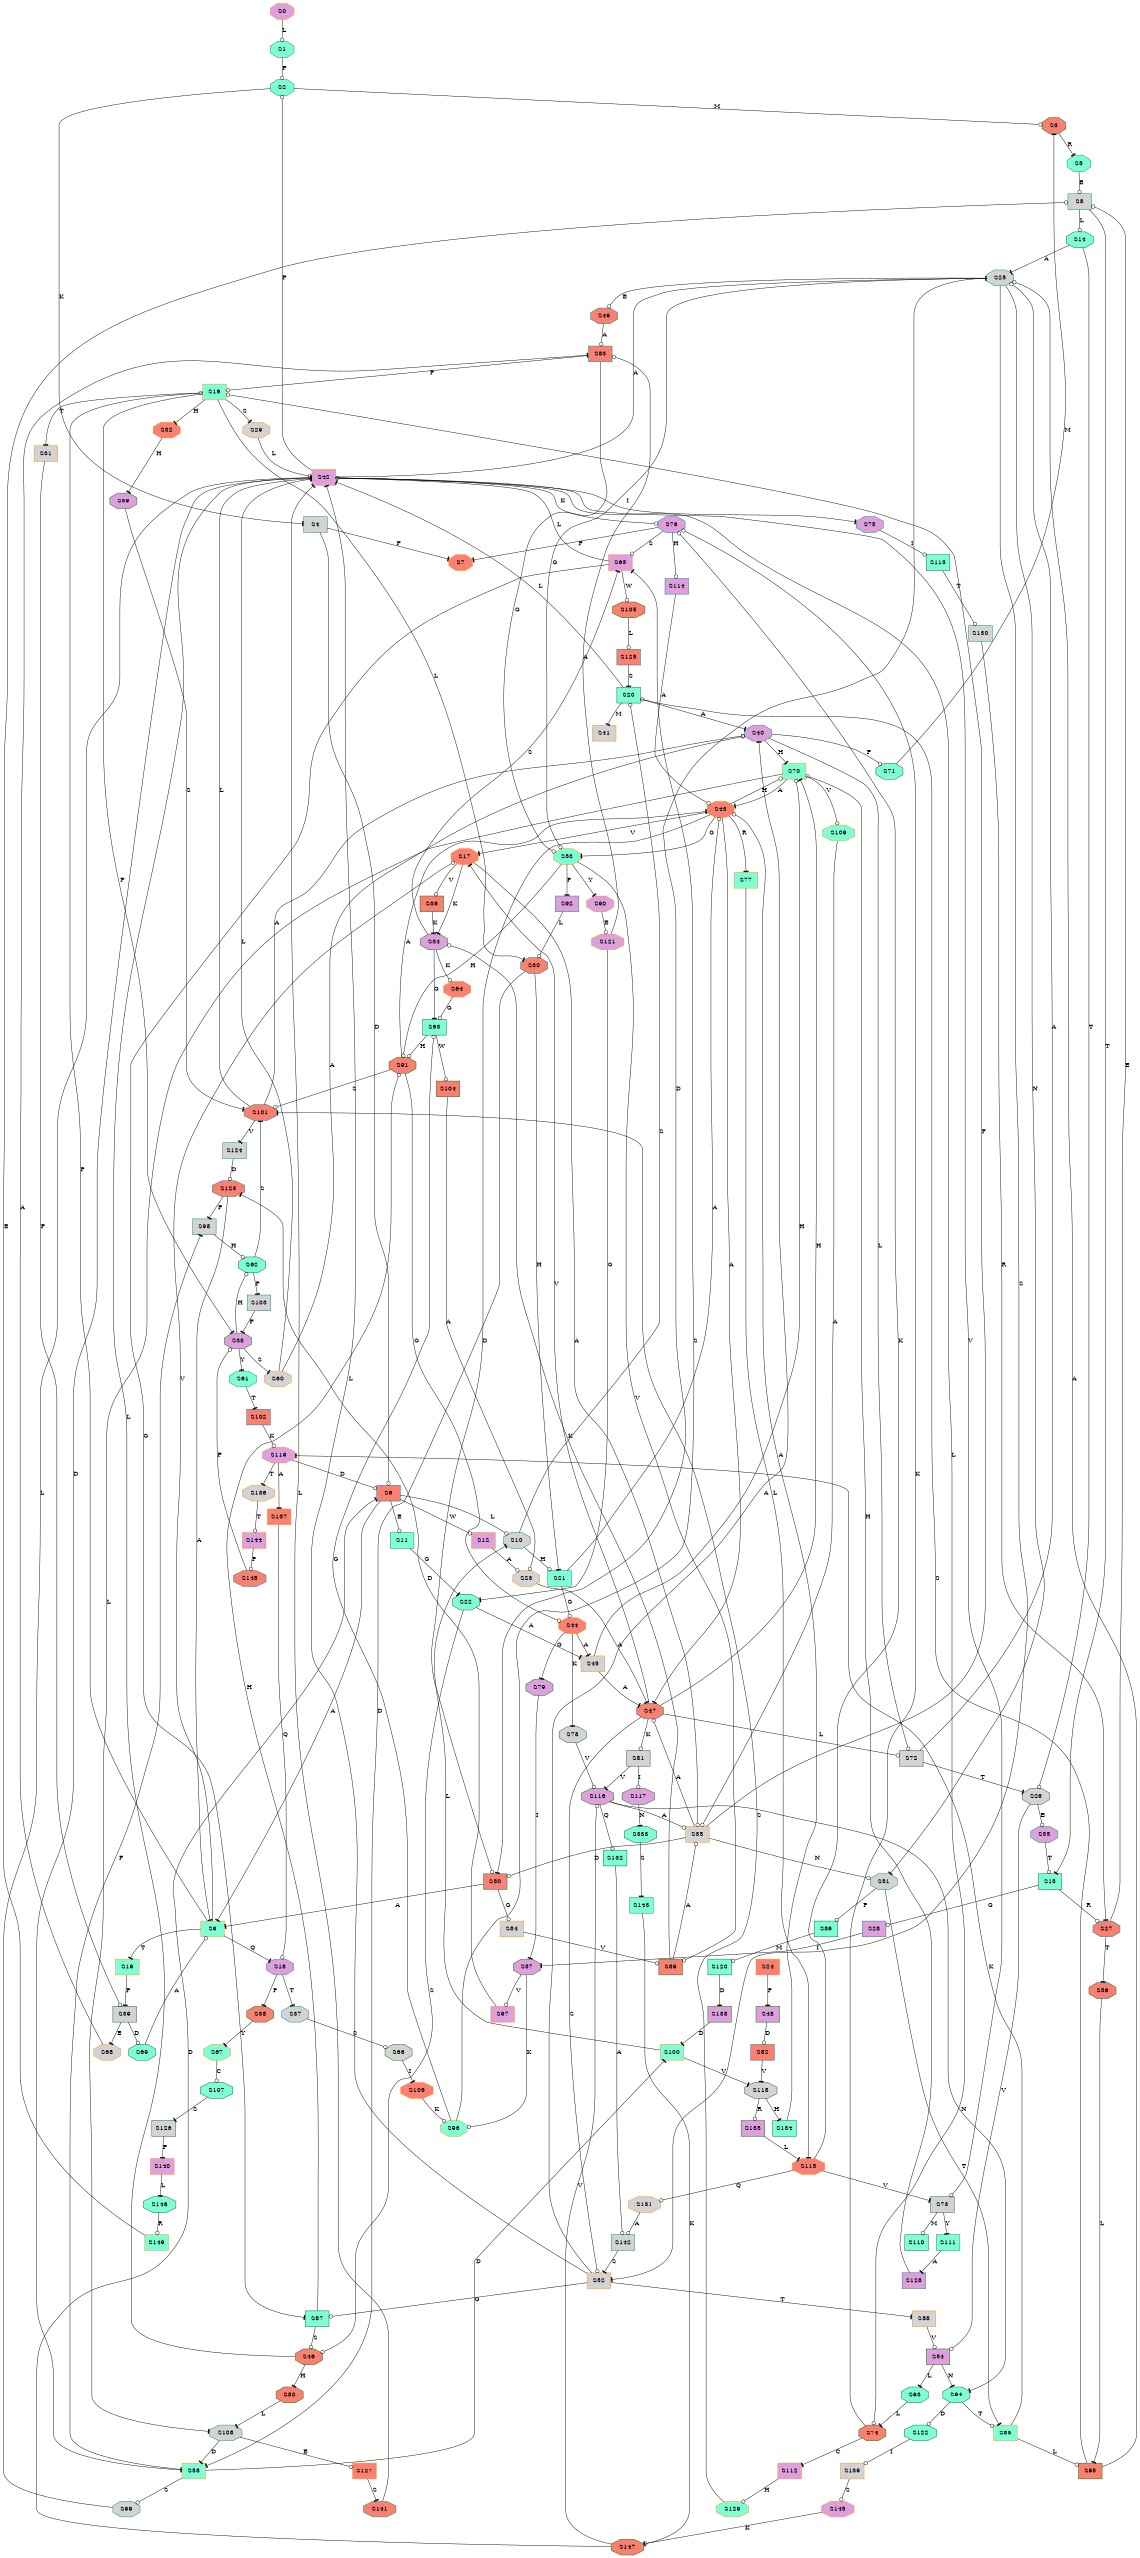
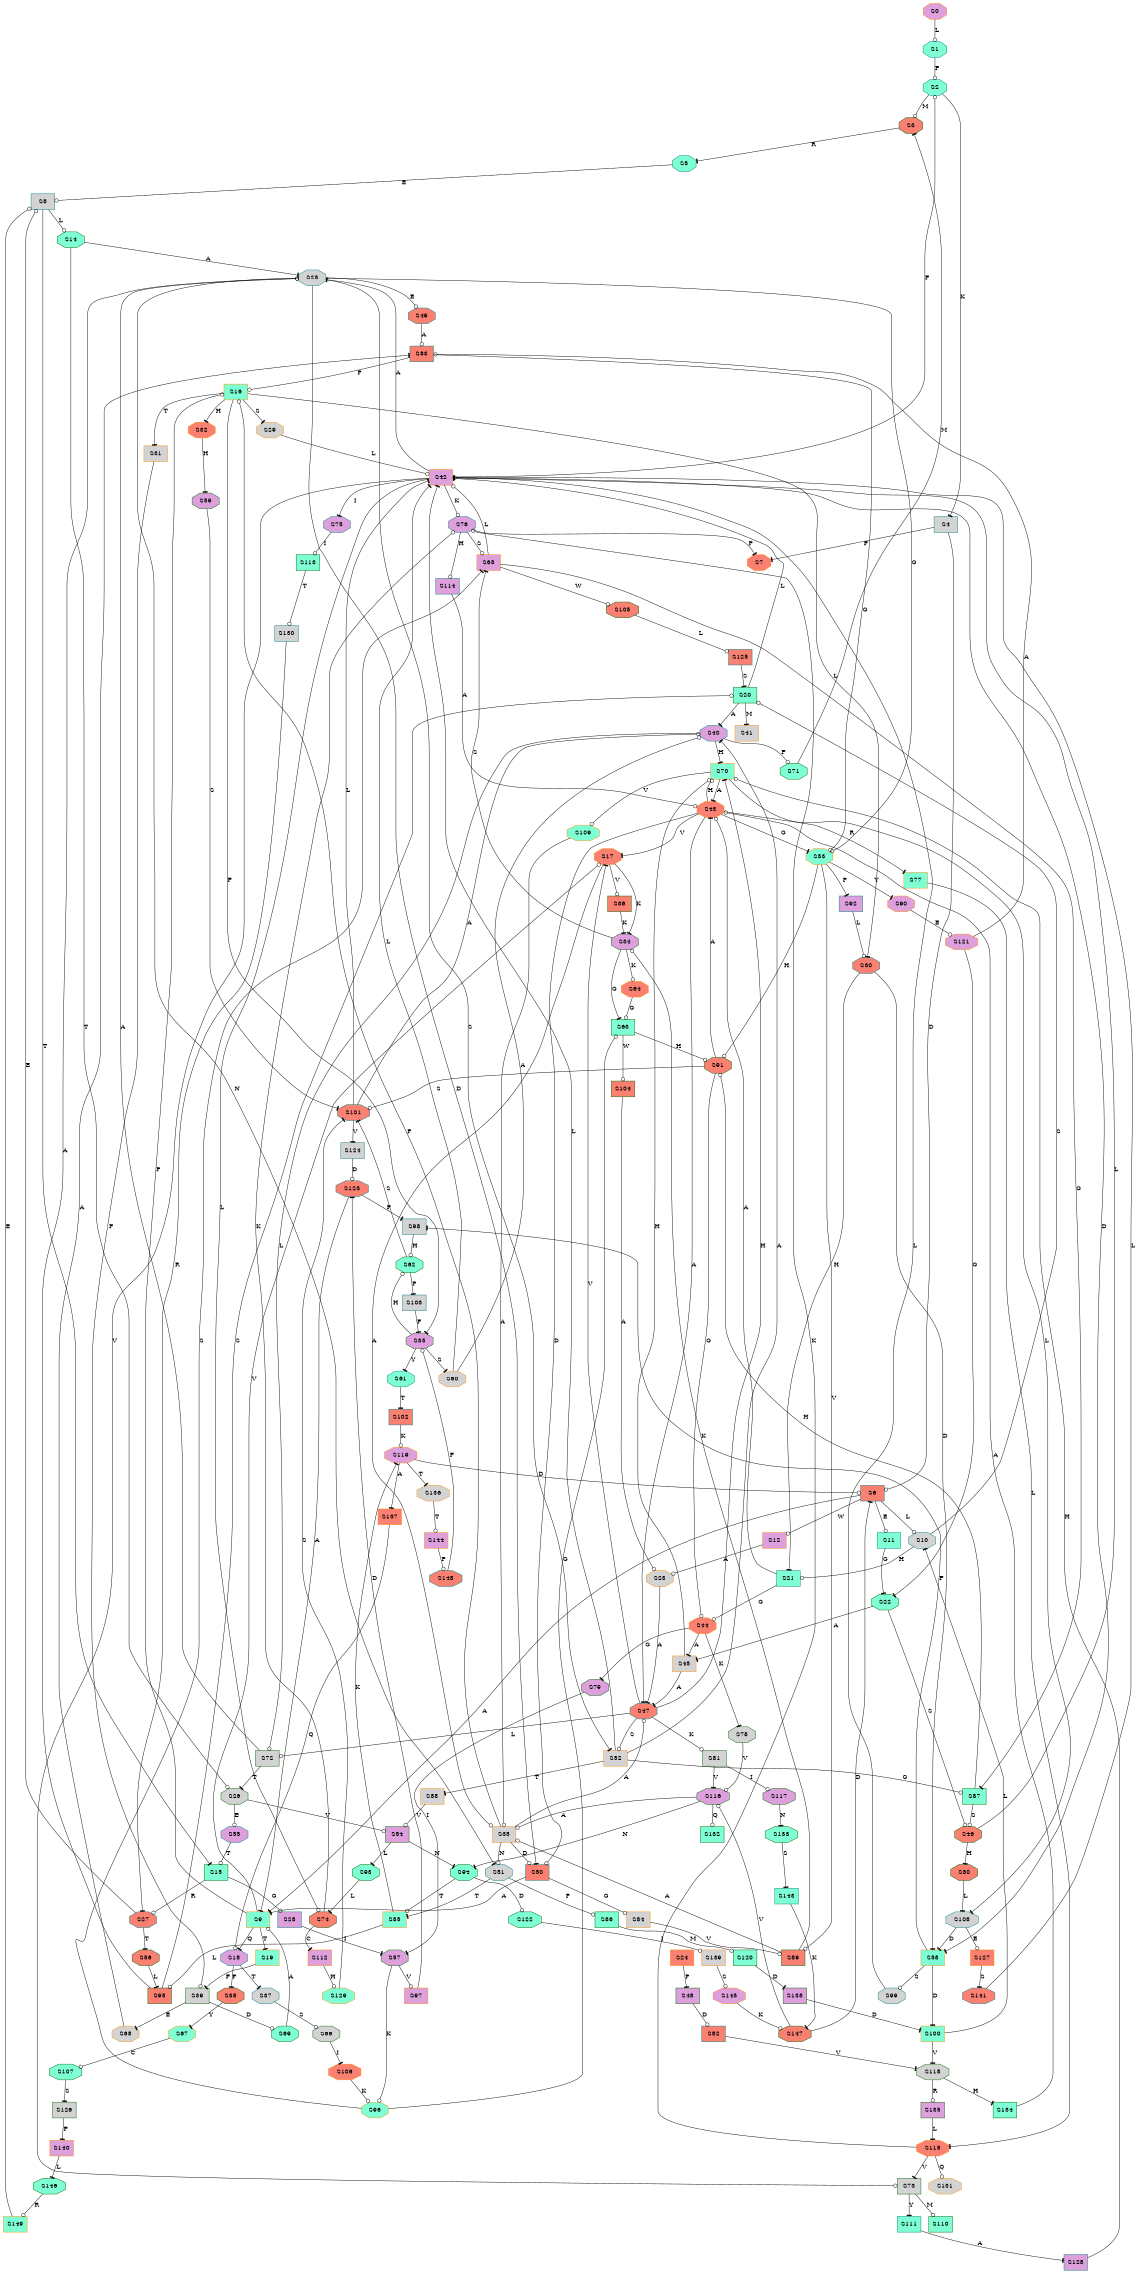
  strict digraph {
    node [color=darkgreen fillcolor=aquamarine shape=octagon style=filled]
    edge [arrowhead=odot]
    S0 [color=darkorange fillcolor=plum]
    S1 [color=teal]
    S2 [color=teal]
    S3 [fillcolor=salmon]
    S4 [color=teal fillcolor=lightgrey shape=box]
    S5 [color=teal]
    S6 [color=teal fillcolor=salmon shape=box]
    S7 [color=darkorange fillcolor=salmon]
    S8 [color=teal fillcolor=lightgrey shape=box]
    S9 [color=darkorange shape=box]
    S10 [color=teal fillcolor=lightgrey]
    S11 [color=teal shape=box]
    S12 [color=darkorange fillcolor=plum shape=box]
    S14
    S15 [shape=box]
    S16 [color=darkorange shape=box]
    S17 [color=darkorange fillcolor=salmon]
    S18 [color=teal fillcolor=plum]
    S19 [color=darkorange shape=box]
    S20 [shape=box]
    S21 [color=teal shape=box]
    S22
    S23 [color=darkorange fillcolor=lightgrey]
    S25 [color=teal fillcolor=lightgrey]
    S26 [fillcolor=lightgrey]
    S27 [color=teal fillcolor=salmon]
    S28 [color=teal fillcolor=plum shape=box]
    S29 [color=darkorange fillcolor=lightgrey]
    S30 [color=teal fillcolor=salmon]
    S31 [color=darkorange fillcolor=lightgrey shape=box]
    S32 [color=darkorange fillcolor=salmon]
    S33 [fillcolor=plum]
    S34 [fillcolor=plum]
    S35 [color=darkorange fillcolor=lightgrey shape=box]
    S36 [fillcolor=salmon shape=box]
    S37 [color=teal fillcolor=lightgrey]
    S38 [fillcolor=salmon]
    S39 [fillcolor=lightgrey shape=box]
    S40 [color=teal fillcolor=plum]
    S41 [color=darkorange fillcolor=lightgrey shape=box]
    S42 [color=darkorange fillcolor=plum shape=box]
    S43 [color=darkorange fillcolor=salmon]
    S44 [color=darkorange fillcolor=salmon]
    S45 [color=darkorange fillcolor=lightgrey shape=box]
    S46 [fillcolor=salmon]
    S47 [color=teal fillcolor=salmon]
    S24 [color=darkorange fillcolor=salmon shape=box]
    S48 [fillcolor=plum shape=box]
    S49 [color=teal fillcolor=salmon]
    S50 [color=teal fillcolor=salmon shape=box]
    S51 [color=teal fillcolor=lightgrey]
    S52 [color=darkorange fillcolor=lightgrey shape=box]
    S53 [color=darkorange]
    S54 [fillcolor=plum shape=box]
    S55 [color=teal fillcolor=plum]
    S56 [fillcolor=salmon]
    S57 [fillcolor=plum]
    S58 [color=darkorange shape=box]
    S59 [fillcolor=plum]
    S60 [color=darkorange fillcolor=lightgrey]
    S61 [color=teal]
    S62
    S63 [shape=box]
    S64 [color=darkorange fillcolor=salmon]
    S65 [color=darkorange fillcolor=plum shape=box]
    S66 [fillcolor=lightgrey]
    S67 [color=darkorange]
    S68 [color=darkorange fillcolor=lightgrey]
    S69
    S70 [color=darkorange shape=box]
    S71
    S72 [fillcolor=lightgrey shape=box]
    S73 [fillcolor=lightgrey shape=box]
    S74 [fillcolor=salmon]
    S75 [color=teal fillcolor=plum]
    S76 [color=teal fillcolor=plum]
    S77 [color=darkorange shape=box]
    S78 [fillcolor=lightgrey]
    S79 [fillcolor=plum]
    S80 [fillcolor=salmon]
    S81 [fillcolor=lightgrey shape=box]
    S82 [color=teal fillcolor=salmon shape=box]
    S83 [color=teal fillcolor=salmon shape=box]
    S84 [color=darkorange fillcolor=lightgrey shape=box]
    S85 [color=darkorange shape=box]
    S86 [shape=box]
    S87 [shape=box]
    S88 [color=darkorange fillcolor=lightgrey shape=box]
    S89 [fillcolor=salmon shape=box]
    S90 [color=darkorange fillcolor=plum]
    S91 [fillcolor=salmon]
    S92 [color=teal fillcolor=plum shape=box]
    S93
    S94
    S95 [fillcolor=salmon shape=box]
    S96 [color=darkorange]
    S97 [color=darkorange fillcolor=plum shape=box]
    S98 [color=teal fillcolor=lightgrey shape=box]
    S99 [color=teal fillcolor=lightgrey]
    S100 [color=darkorange shape=box]
    S101 [color=teal fillcolor=salmon]
    S102 [color=teal fillcolor=salmon shape=box]
    S103 [color=teal fillcolor=lightgrey shape=box]
    S104 [fillcolor=salmon shape=box]
    S105 [fillcolor=salmon]
    S106 [color=darkorange fillcolor=salmon]
    S107
    S108 [color=teal fillcolor=lightgrey]
    S109 [color=darkorange]
    S110 [shape=box]
    S111 [color=teal shape=box]
    S112 [color=darkorange fillcolor=plum shape=box]
    S113 [shape=box]
    S114 [color=teal fillcolor=plum shape=box]
    S115 [color=darkorange fillcolor=salmon]
    S116 [fillcolor=plum]
    S117 [fillcolor=plum]
    S118 [fillcolor=lightgrey]
    S119 [color=darkorange fillcolor=plum]
    S120 [shape=box]
    S121 [color=darkorange fillcolor=plum]
    S122
    S123 [color=teal fillcolor=salmon]
    S124 [color=teal fillcolor=lightgrey shape=box]
    S125 [color=teal fillcolor=salmon shape=box]
    S126 [fillcolor=lightgrey shape=box]
    S127 [color=darkorange fillcolor=salmon shape=box]
    S128 [color=teal fillcolor=plum shape=box]
    S129 [color=darkorange]
    S130 [color=teal fillcolor=lightgrey shape=box]
    S131 [color=darkorange fillcolor=lightgrey]
    S132 [shape=box]
-   S133 [label=S333]
+   S133
    S134 [shape=box]
    S135 [fillcolor=plum shape=box]
    S136 [color=darkorange fillcolor=lightgrey]
    S137 [color=darkorange fillcolor=salmon shape=box]
    S138 [fillcolor=plum shape=box]
    S139 [color=darkorange fillcolor=lightgrey shape=box]
    S140 [color=darkorange fillcolor=plum shape=box]
    S141 [color=teal fillcolor=salmon]
-   S142 [color=teal fillcolor=lightgrey shape=box]
    S143 [color=teal shape=box]
    S144 [color=darkorange fillcolor=plum shape=box]
    S145 [color=darkorange fillcolor=plum]
    S146
    S147 [fillcolor=salmon]
    S148 [color=teal fillcolor=salmon]
    S149 [color=darkorange shape=box]
    S0 -> S1 [label=L]
    S1 -> S2 [label=F]
    S2 -> S3 [label=M]
    S2 -> S4 [arrowhead=tee label=K]
    S3 -> S5 [arrowhead=tee label=R]
    S4 -> S6 [label=D]
    S4 -> S7 [arrowhead=tee label=F]
    S5 -> S8 [label=E]
    S6 -> S9 [arrowhead=tee label=A]
    S6 -> S10 [label=L]
    S6 -> S11 [label=E]
    S6 -> S12 [label=W]
    S8 -> S14 [label=L]
    S8 -> S15 [arrowhead=tee label=T]
    S9 -> S16 [label=P]
    S9 -> S17 [label=V]
    S9 -> S18 [arrowhead=tee label=Q]
    S9 -> S19 [arrowhead=tee label=T]
    S10 -> S20 [label=S]
    S10 -> S21 [label=H]
    S11 -> S22 [arrowhead=tee label=G]
    S12 -> S23 [label=A]
    S14 -> S25 [arrowhead=tee label=A]
    S14 -> S26 [label=T]
    S15 -> S27 [label=R]
    S15 -> S28 [label=G]
    S16 -> S29 [arrowhead=tee label=S]
    S16 -> S30 [arrowhead=tee label=L]
    S16 -> S31 [arrowhead=tee label=T]
    S16 -> S32 [arrowhead=tee label=H]
    S16 -> S33 [arrowhead=tee label=F]
    S17 -> S34 [arrowhead=tee label=K]
    S17 -> S35 [label=A]
    S17 -> S36 [label=V]
    S18 -> S37 [arrowhead=tee label=T]
    S18 -> S38 [arrowhead=tee label=P]
    S19 -> S39 [arrowhead=tee label=F]
    S20 -> S40 [arrowhead=tee label=A]
    S20 -> S41 [arrowhead=tee label=M]
    S20 -> S42 [arrowhead=tee label=L]
    S21 -> S43 [label=A]
    S21 -> S44 [label=G]
    S22 -> S45 [arrowhead=tee label=A]
    S22 -> S46 [label=S]
    S23 -> S47 [arrowhead=tee label=A]
    S25 -> S49 [label=E]
    S25 -> S50 [arrowhead=tee label=D]
    S25 -> S51 [arrowhead=tee label=N]
    S25 -> S52 [arrowhead=tee label=S]
    S25 -> S53 [label=G]
    S26 -> S54 [label=V]
    S26 -> S55 [label=E]
    S27 -> S8 [label=E]
    S27 -> S56 [arrowhead=tee label=T]
    S28 -> S57 [arrowhead=tee label=I]
    S29 -> S42 [label=L]
    S30 -> S21 [arrowhead=tee label=H]
    S30 -> S58 [arrowhead=tee label=D]
    S31 -> S39 [label=F]
    S32 -> S59 [arrowhead=tee label=H]
    S33 -> S60 [arrowhead=tee label=S]
    S33 -> S61 [arrowhead=tee label=Y]
    S33 -> S62 [label=H]
    S34 -> S63 [arrowhead=tee label=G]
    S34 -> S64 [label=K]
    S34 -> S65 [arrowhead=tee label=S]
    S35 -> S16 [label=P]
    S35 -> S47 [label=A]
    S35 -> S50 [label=D]
    S35 -> S51 [label=N]
    S36 -> S34 [arrowhead=tee label=K]
    S37 -> S66 [label=S]
    S38 -> S67 [arrowhead=tee label=Y]
    S39 -> S68 [arrowhead=tee label=E]
    S39 -> S69 [label=D]
    S40 -> S70 [arrowhead=tee label=H]
    S40 -> S71 [label=F]
    S40 -> S72 [label=L]
    S42 -> S2 [label=F]
    S42 -> S25 [arrowhead=tee label=A]
    S42 -> S58 [arrowhead=tee label=D]
    S42 -> S73 [label=V]
    S42 -> S74 [label=L]
    S42 -> S75 [arrowhead=tee label=I]
    S42 -> S76 [label=K]
    S43 -> S17 [arrowhead=tee label=V]
    S43 -> S47 [arrowhead=tee label=A]
    S43 -> S50 [label=D]
    S43 -> S53 [arrowhead=tee label=G]
    S43 -> S70 [label=H]
    S43 -> S77 [arrowhead=tee label=R]
    S44 -> S45 [arrowhead=tee label=A]
    S44 -> S78 [arrowhead=tee label=K]
    S44 -> S79 [arrowhead=tee label=G]
    S45 -> S47 [arrowhead=tee label=A]
    S45 -> S70 [label=H]
    S46 -> S42 [arrowhead=tee label=L]
    S46 -> S80 [arrowhead=tee label=H]
    S47 -> S17 [arrowhead=tee label=V]
    S47 -> S52 [label=S]
    S47 -> S70 [arrowhead=tee label=H]
    S47 -> S72 [label=L]
    S47 -> S81 [label=K]
    S24 -> S48 [arrowhead=tee label=P]
    S48 -> S82 [label=D]
    S49 -> S83 [label=A]
    S50 -> S9 [arrowhead=tee label=A]
    S50 -> S84 [label=G]
    S51 -> S85 [arrowhead=tee label=T]
    S51 -> S86 [label=P]
    S52 -> S40 [arrowhead=tee label=A]
    S52 -> S42 [arrowhead=tee label=L]
    S52 -> S87 [label=G]
    S52 -> S88 [arrowhead=tee label=T]
    S53 -> S89 [label=V]
    S53 -> S90 [arrowhead=tee label=Y]
    S53 -> S91 [label=H]
    S53 -> S92 [arrowhead=tee label=P]
    S54 -> S93 [arrowhead=tee label=L]
    S54 -> S94 [arrowhead=tee label=N]
    S55 -> S15 [label=T]
    S56 -> S95 [arrowhead=tee label=L]
    S57 -> S96 [label=K]
    S57 -> S97 [label=V]
    S58 -> S98 [arrowhead=tee label=F]
    S58 -> S99 [label=S]
    S58 -> S100 [arrowhead=tee label=D]
    S59 -> S101 [arrowhead=tee label=S]
    S60 -> S40 [label=A]
    S60 -> S42 [arrowhead=tee label=L]
    S61 -> S102 [arrowhead=tee label=T]
    S62 -> S101 [arrowhead=tee label=S]
    S62 -> S103 [arrowhead=tee label=P]
    S63 -> S91 [label=H]
    S63 -> S104 [label=W]
    S64 -> S63 [label=G]
    S65 -> S42 [label=L]
    S65 -> S87 [arrowhead=tee label=G]
    S65 -> S105 [label=W]
    S66 -> S106 [arrowhead=tee label=I]
    S67 -> S107 [label=C]
    S68 -> S83 [arrowhead=tee label=A]
    S69 -> S9 [label=A]
    S70 -> S43 [arrowhead=tee label=A]
    S70 -> S108 [arrowhead=tee label=L]
    S70 -> S109 [label=V]
    S71 -> S3 [arrowhead=tee label=M]
    S72 -> S25 [label=A]
    S72 -> S26 [arrowhead=tee label=T]
    S73 -> S110 [label=M]
    S73 -> S111 [arrowhead=tee label=Y]
    S74 -> S76 [label=K]
    S74 -> S112 [arrowhead=tee label=C]
    S75 -> S113 [label=I]
    S76 -> S7 [arrowhead=tee label=F]
    S76 -> S65 [label=S]
    S76 -> S114 [label=H]
    S77 -> S115 [arrowhead=tee label=L]
    S78 -> S116 [label=V]
    S79 -> S57 [arrowhead=tee label=I]
    S80 -> S108 [arrowhead=tee label=L]
    S81 -> S116 [arrowhead=tee label=V]
    S81 -> S117 [label=I]
    S82 -> S118 [arrowhead=tee label=V]
    S83 -> S16 [label=P]
    S83 -> S53 [label=G]
    S84 -> S89 [label=V]
    S85 -> S95 [label=L]
    S85 -> S119 [arrowhead=tee label=K]
    S86 -> S120 [label=M]
    S87 -> S46 [label=S]
    S87 -> S91 [label=H]
    S88 -> S54 [label=V]
    S89 -> S34 [label=K]
    S89 -> S35 [label=A]
    S90 -> S121 [label=E]
    S91 -> S43 [arrowhead=tee label=A]
    S91 -> S44 [label=G]
    S91 -> S101 [label=S]
    S92 -> S30 [label=L]
    S93 -> S74 [arrowhead=tee label=L]
    S94 -> S85 [label=T]
    S94 -> S122 [label=D]
    S95 -> S20 [label=S]
    S95 -> S25 [label=A]
    S96 -> S63 [label=G]
    S96 -> S65 [arrowhead=tee label=S]
    S97 -> S123 [arrowhead=tee label=D]
    S98 -> S62 [label=H]
    S99 -> S42 [label=L]
    S100 -> S10 [arrowhead=tee label=L]
    S100 -> S118 [arrowhead=tee label=V]
    S101 -> S40 [label=A]
    S101 -> S42 [arrowhead=tee label=L]
    S101 -> S124 [arrowhead=tee label=V]
    S102 -> S119 [label=K]
    S103 -> S33 [arrowhead=tee label=F]
    S104 -> S23 [label=A]
    S105 -> S125 [label=L]
    S106 -> S96 [label=K]
    S107 -> S126 [arrowhead=tee label=S]
    S108 -> S58 [arrowhead=tee label=D]
    S108 -> S127 [label=E]
    S109 -> S35 [label=A]
    S111 -> S128 [arrowhead=tee label=A]
    S112 -> S129 [label=H]
    S113 -> S130 [label=T]
    S114 -> S43 [label=A]
    S115 -> S73 [arrowhead=tee label=V]
    S115 -> S76 [label=K]
    S115 -> S131 [label=Q]
    S116 -> S35 [label=A]
    S116 -> S94 [arrowhead=tee label=N]
    S116 -> S132 [label=Q]
    S117 -> S133 [arrowhead=tee label=N]
    S118 -> S134 [arrowhead=tee label=H]
    S118 -> S135 [label=R]
    S119 -> S6 [label=D]
    S119 -> S136 [arrowhead=tee label=T]
    S119 -> S137 [arrowhead=tee label=A]
    S120 -> S138 [arrowhead=tee label=D]
    S121 -> S22 [arrowhead=tee label=G]
    S121 -> S83 [label=A]
    S122 -> S139 [label=I]
    S123 -> S9 [arrowhead=tee label=A]
    S123 -> S98 [arrowhead=tee label=F]
    S124 -> S123 [label=D]
    S125 -> S20 [arrowhead=tee label=S]
    S126 -> S140 [arrowhead=tee label=F]
    S127 -> S141 [arrowhead=tee label=S]
    S128 -> S70 [label=H]
    S129 -> S101 [arrowhead=tee label=S]
    S130 -> S27 [arrowhead=tee label=R]
-   S131 -> S142 [label=A]
-   S132 -> S142 [label=A]
    S133 -> S143 [arrowhead=tee label=S]
    S134 -> S43 [label=A]
    S135 -> S115 [arrowhead=tee label=L]
    S136 -> S144 [label=T]
    S137 -> S18 [label=Q]
    S138 -> S100 [arrowhead=tee label=D]
    S139 -> S145 [label=S]
    S140 -> S146 [arrowhead=tee label=L]
    S141 -> S42 [arrowhead=tee label=L]
-   S142 -> S52 [arrowhead=tee label=S]
    S143 -> S147 [arrowhead=tee label=K]
    S144 -> S148 [label=P]
    S145 -> S147 [label=K]
    S146 -> S149 [label=R]
    S147 -> S6 [arrowhead=tee label=D]
    S147 -> S116 [label=V]
    S148 -> S33 [label=F]
    S149 -> S8 [label=E]
  }
